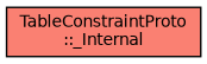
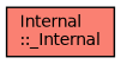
  digraph {
    rankdir=LR
-   n1 [color=black fillcolor=salmon fontname=Helvetica fontsize=10 height=0.2 label="TableConstraintProto\l::_Internal" shape=record style=filled width=0.4]
+   n1 [color=black fillcolor=salmon fontname=Helvetica fontsize=10 height=0.2 label="Internal\l::_Internal" shape=record style=filled width=0.4]
  }
